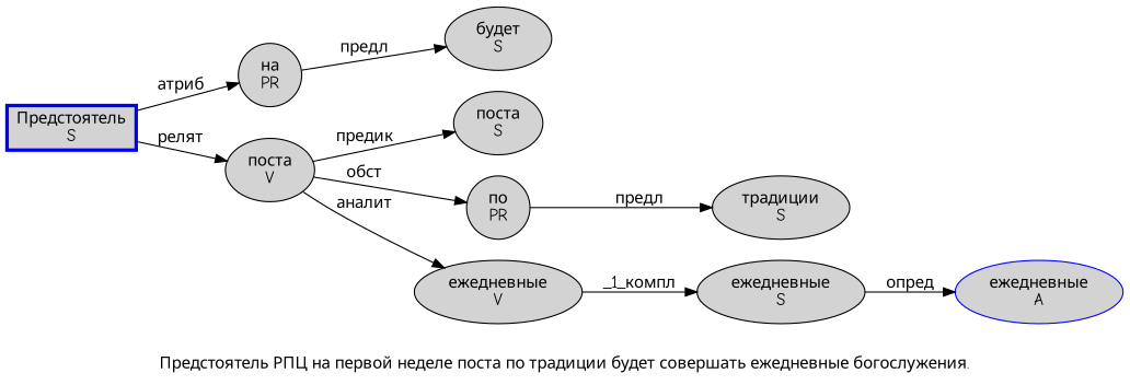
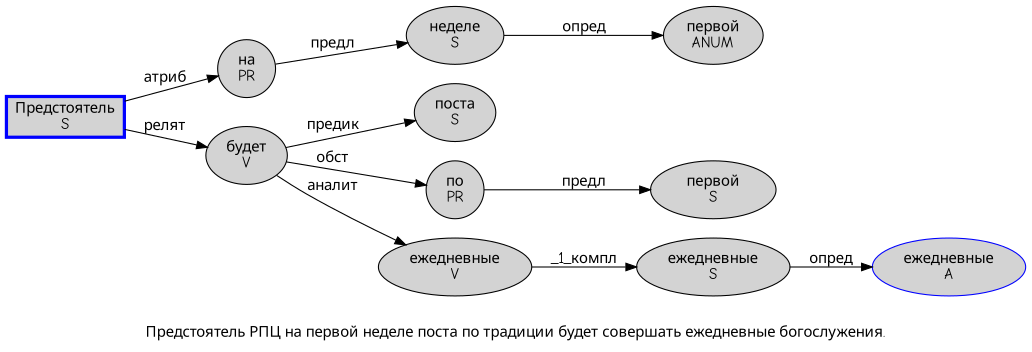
  digraph {
    fontname="Comic Neue"
    label="Предстоятель РПЦ на первой неделе поста по традиции будет совершать ежедневные богослужения."
    rankdir=LR
    node [fillcolor=lightgray fontname="Comic Neue" penwidth=1 shape=ellipse style=filled]
    edge [fontname="Comic Neue"]
    n1 [color=blue label="Предстоятель\nS" penwidth=3 shape=box]
    n2 [label="на\nPR"]
-   n3 [label="поста\nV"]
-   n4 [label="будет\nS"]
+   n3 [label="будет\nV"]
+   n4 [label="неделе\nS"]
    n5 [label="поста\nS"]
    n6 [label="по\nPR"]
    n7 [label="ежедневные\nV"]
-   n9 [label="традиции\nS"]
+   n8 [label="первой\nANUM"]
+   n9 [label="первой\nS"]
    n10 [label="ежедневные\nS"]
    n11 [color=blue label="ежедневные\nA"]
    n1 -> n2 [label="атриб"]
    n1 -> n3 [label="релят"]
    n2 -> n4 [label="предл"]
    n3 -> n5 [label="предик"]
    n3 -> n6 [label="обст"]
    n3 -> n7 [label="аналит"]
+   n4 -> n8 [label="опред"]
    n6 -> n9 [label="предл"]
    n7 -> n10 [label="_1_компл"]
    n10 -> n11 [label="опред"]
  }
